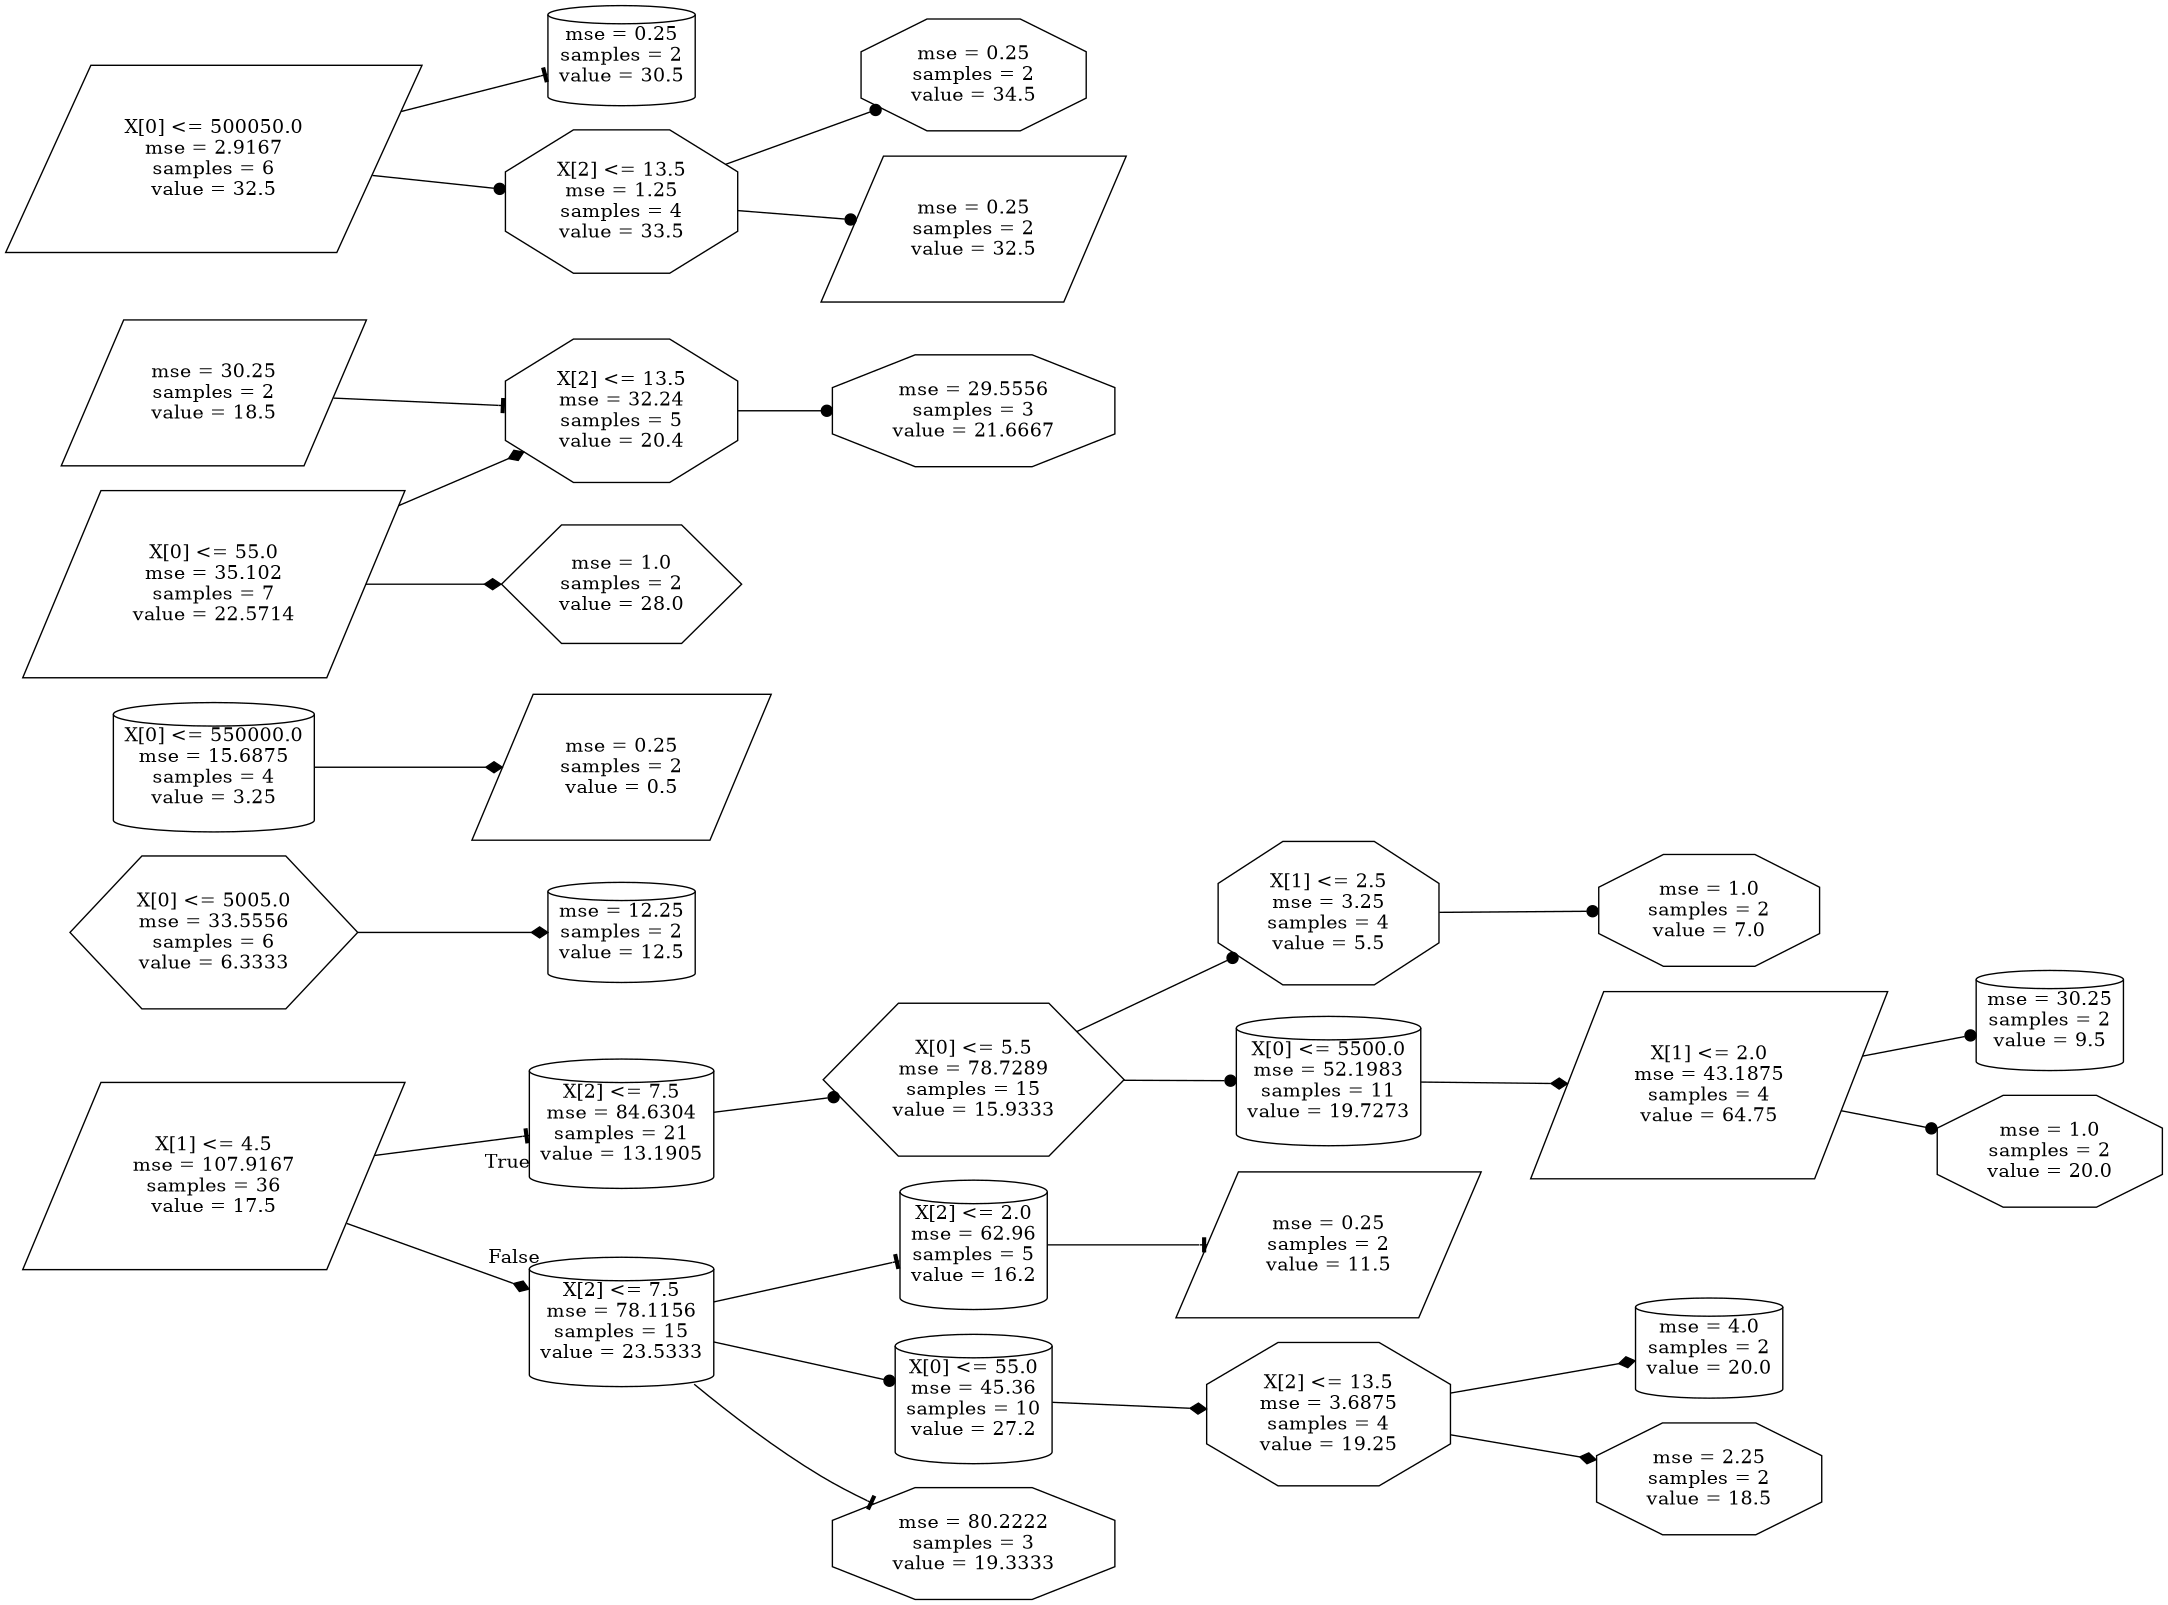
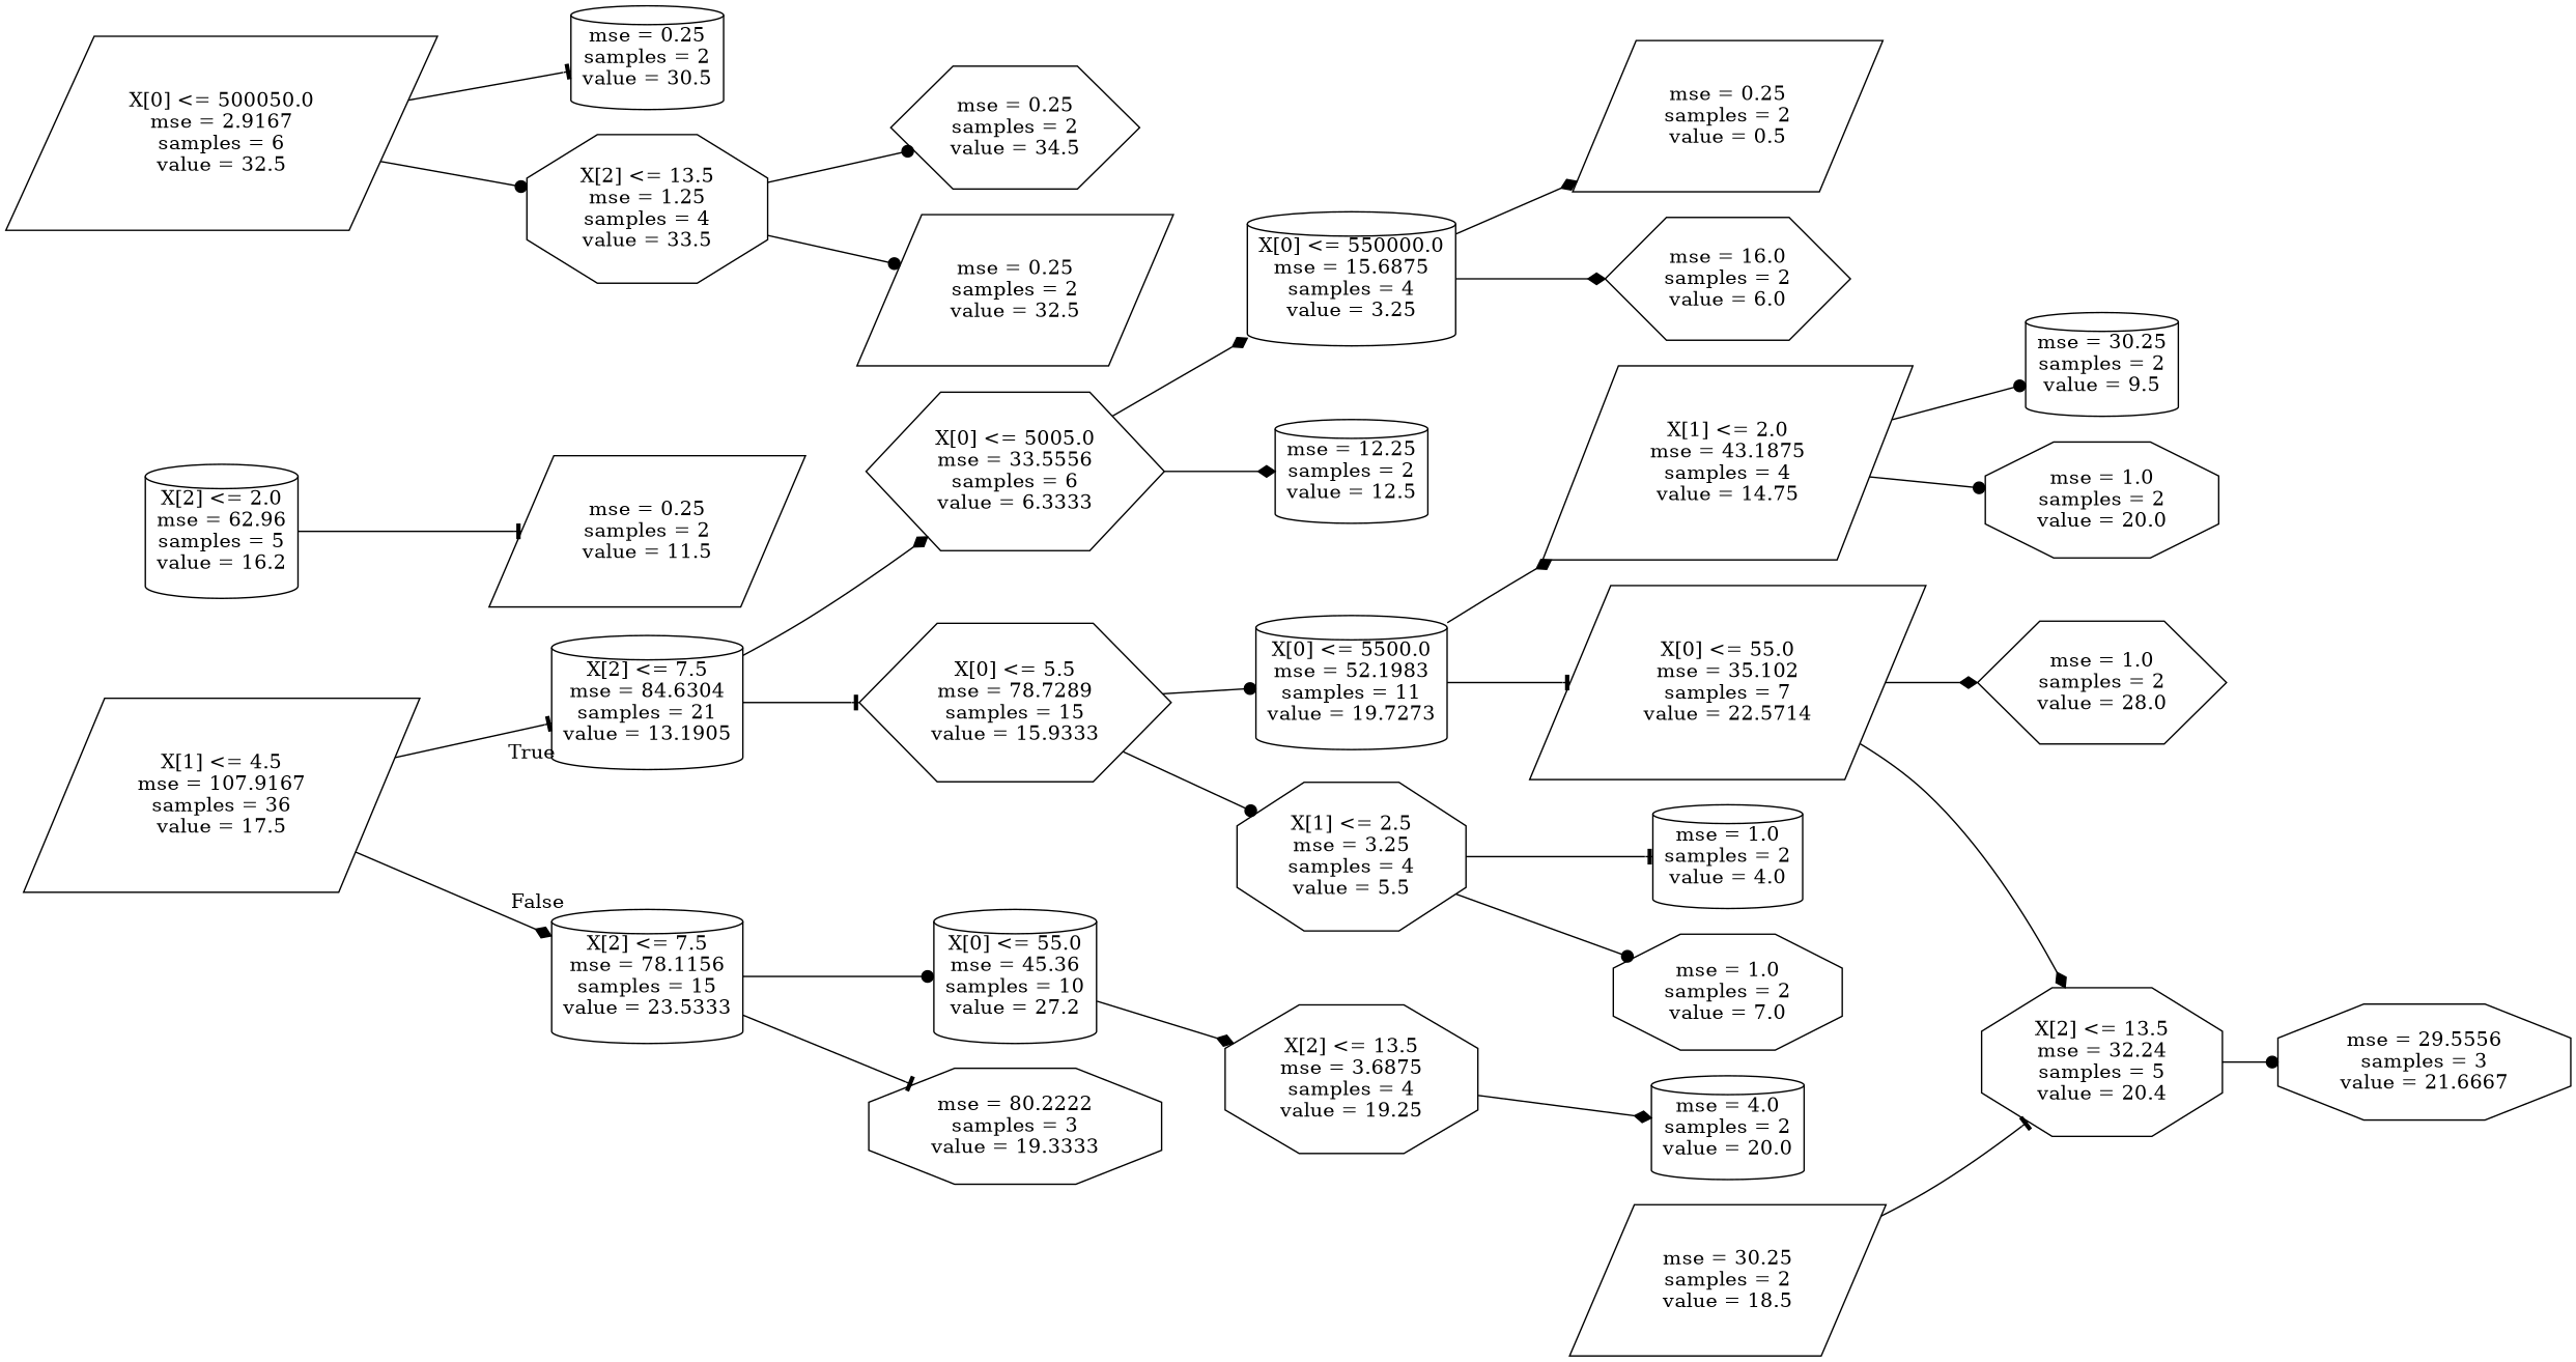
  digraph {
    rankdir=LR
    node [shape=cylinder]
    edge [arrowhead=diamond]
    n1 [label="X[1] <= 4.5\nmse = 107.9167\nsamples = 36\nvalue = 17.5" shape=parallelogram]
    n2 [label="X[2] <= 7.5\nmse = 84.6304\nsamples = 21\nvalue = 13.1905"]
    n3 [label="X[2] <= 7.5\nmse = 78.1156\nsamples = 15\nvalue = 23.5333"]
    n4 [label="X[0] <= 5005.0\nmse = 33.5556\nsamples = 6\nvalue = 6.3333" shape=hexagon]
    n5 [label="X[0] <= 5.5\nmse = 78.7289\nsamples = 15\nvalue = 15.9333" shape=hexagon]
    n6 [label="X[2] <= 2.0\nmse = 62.96\nsamples = 5\nvalue = 16.2"]
    n7 [label="X[0] <= 55.0\nmse = 45.36\nsamples = 10\nvalue = 27.2"]
    n8 [label="mse = 80.2222\nsamples = 3\nvalue = 19.3333" shape=octagon]
    n9 [label="mse = 12.25\nsamples = 2\nvalue = 12.5"]
    n10 [label="X[0] <= 550000.0\nmse = 15.6875\nsamples = 4\nvalue = 3.25"]
    n11 [label="X[1] <= 2.5\nmse = 3.25\nsamples = 4\nvalue = 5.5" shape=octagon]
    n12 [label="X[0] <= 5500.0\nmse = 52.1983\nsamples = 11\nvalue = 19.7273"]
    n13 [label="mse = 0.25\nsamples = 2\nvalue = 0.5" shape=parallelogram]
+   n14 [label="mse = 16.0\nsamples = 2\nvalue = 6.0" shape=hexagon]
+   n15 [label="mse = 1.0\nsamples = 2\nvalue = 4.0"]
    n16 [label="mse = 1.0\nsamples = 2\nvalue = 7.0" shape=octagon]
    n17 [label="X[0] <= 55.0\nmse = 35.102\nsamples = 7\nvalue = 22.5714" shape=parallelogram]
-   n18 [label="X[1] <= 2.0\nmse = 43.1875\nsamples = 4\nvalue = 64.75" shape=parallelogram]
+   n18 [label="X[1] <= 2.0\nmse = 43.1875\nsamples = 4\nvalue = 14.75" shape=parallelogram]
    n19 [label="X[2] <= 13.5\nmse = 32.24\nsamples = 5\nvalue = 20.4" shape=octagon]
    n20 [label="mse = 1.0\nsamples = 2\nvalue = 28.0" shape=hexagon]
    n21 [label="mse = 30.25\nsamples = 2\nvalue = 9.5"]
    n22 [label="mse = 1.0\nsamples = 2\nvalue = 20.0" shape=octagon]
    n23 [label="mse = 29.5556\nsamples = 3\nvalue = 21.6667" shape=octagon]
    n24 [label="mse = 30.25\nsamples = 2\nvalue = 18.5" shape=parallelogram]
    n25 [label="mse = 0.25\nsamples = 2\nvalue = 11.5" shape=parallelogram]
    n26 [label="X[2] <= 13.5\nmse = 3.6875\nsamples = 4\nvalue = 19.25" shape=octagon]
    n27 [label="mse = 4.0\nsamples = 2\nvalue = 20.0"]
-   n28 [label="mse = 2.25\nsamples = 2\nvalue = 18.5" shape=octagon]
    n29 [label="X[0] <= 500050.0\nmse = 2.9167\nsamples = 6\nvalue = 32.5" shape=parallelogram]
    n30 [label="mse = 0.25\nsamples = 2\nvalue = 30.5"]
    n31 [label="X[2] <= 13.5\nmse = 1.25\nsamples = 4\nvalue = 33.5" shape=octagon]
-   n32 [label="mse = 0.25\nsamples = 2\nvalue = 34.5" shape=octagon]
+   n32 [label="mse = 0.25\nsamples = 2\nvalue = 34.5" shape=hexagon]
    n33 [label="mse = 0.25\nsamples = 2\nvalue = 32.5" shape=parallelogram]
    n1 -> n2 [arrowhead=tee headlabel=True labelangle=45 labeldistance=2.5]
    n1 -> n3 [headlabel=False labelangle=-45 labeldistance=2.5]
-   n2 -> n5 [arrowhead=dot]
-   n3 -> n6 [arrowhead=tee]
+   n2 -> n4
+   n2 -> n5 [arrowhead=tee]
    n3 -> n7 [arrowhead=dot]
    n3 -> n8 [arrowhead=tee]
    n4 -> n9
+   n4 -> n10
    n5 -> n11 [arrowhead=dot]
    n5 -> n12 [arrowhead=dot]
    n6 -> n25 [arrowhead=tee]
    n7 -> n26
    n10 -> n13
+   n10 -> n14
+   n11 -> n15 [arrowhead=tee]
    n11 -> n16 [arrowhead=dot]
+   n12 -> n17 [arrowhead=tee]
    n12 -> n18
    n17 -> n19
    n17 -> n20
    n18 -> n21 [arrowhead=dot]
    n18 -> n22 [arrowhead=dot]
    n19 -> n23 [arrowhead=dot]
    n24 -> n19 [arrowhead=tee]
    n26 -> n27
-   n26 -> n28
    n29 -> n30 [arrowhead=tee]
    n29 -> n31 [arrowhead=dot]
    n31 -> n32 [arrowhead=dot]
    n31 -> n33 [arrowhead=dot]
  }
